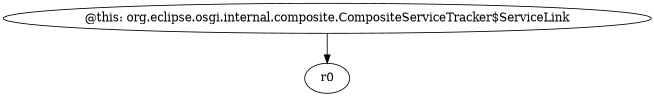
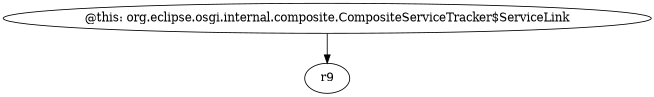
  digraph {
    n1 [label="@this: org.eclipse.osgi.internal.composite.CompositeServiceTracker$ServiceLink"]
-   n2 [label=r0]
+   n2 [label=r9]
    n1 -> n2
  }
